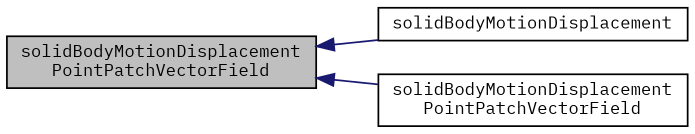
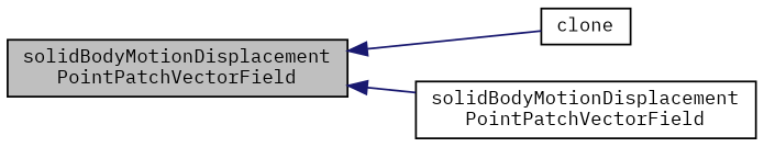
  digraph {
    rankdir=LR
    fontname="IBM Plex Mono"
    node [color=black fontname="IBM Plex Mono" fontsize=10 shape=record]
    edge [color=midnightblue dir=back fontname="IBM Plex Mono" fontsize=10 labelfontname=Helvetica labelfontsize=10 style=solid]
    n1 [fillcolor=grey75 fontcolor=black height=0.2 label="solidBodyMotionDisplacement\lPointPatchVectorField" style=filled width=0.4]
-   n2 [height=0.2 label=solidBodyMotionDisplacement width=0.4]
+   n2 [height=0.2 label=clone width=0.4]
    n3 [height=0.2 label="solidBodyMotionDisplacement\lPointPatchVectorField" width=0.4]
    n1 -> n2
    n1 -> n3
  }
